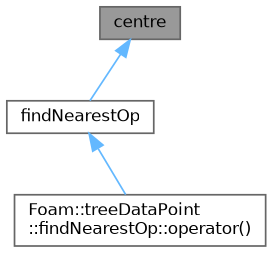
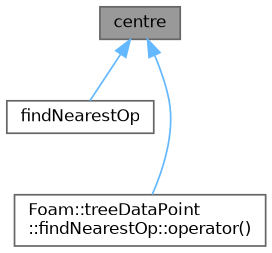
  digraph {
    rankdir=TB
    node [color=grey40 fillcolor=white fontname=Helvetica fontsize=10 shape=box style=filled]
    edge [color=steelblue1 dir=back fontname=Helvetica fontsize=10 labelfontname=Helvetica labelfontsize=10 style=solid]
    n1 [color=gray40 fillcolor=grey60 fontcolor=black height=0.2 label=centre width=0.4]
    n2 [height=0.2 label=findNearestOp width=0.4]
    n3 [height=0.2 label="Foam::treeDataPoint\l::findNearestOp::operator()" width=0.4]
    n1 -> n2
-   n2 -> n3
+   n1 -> n3
  }
